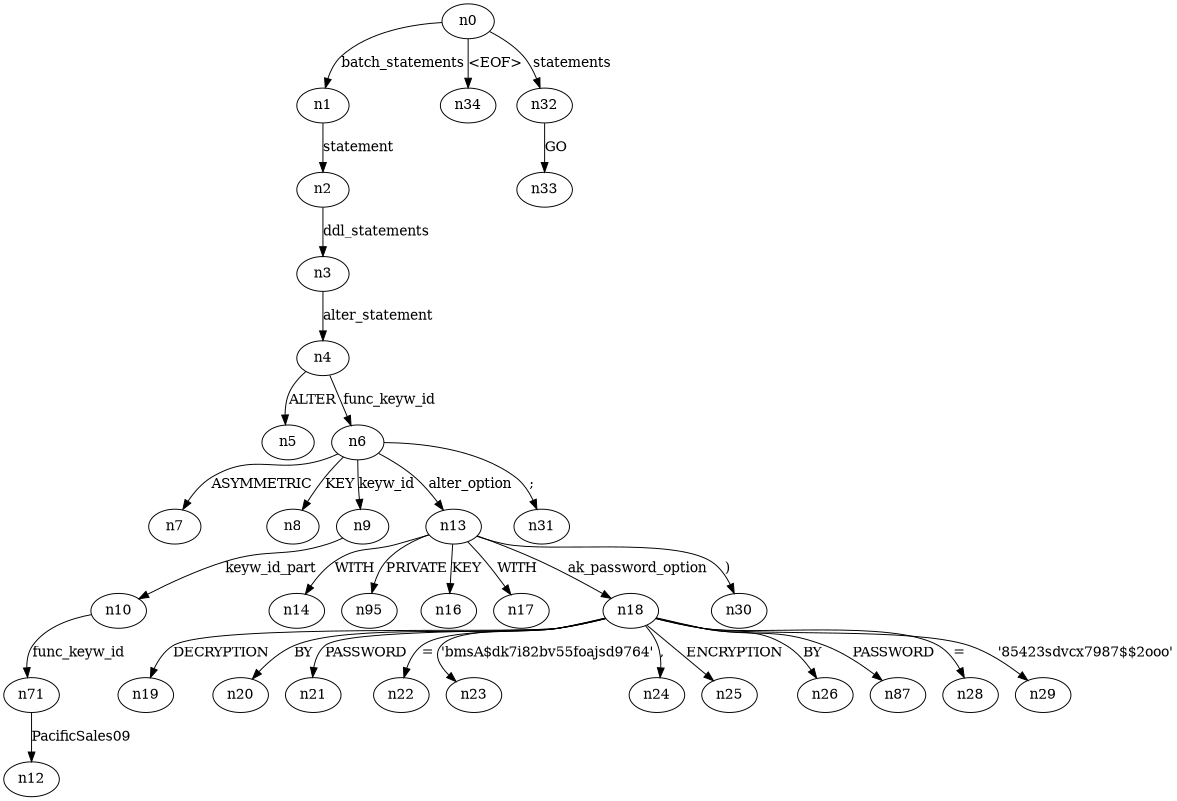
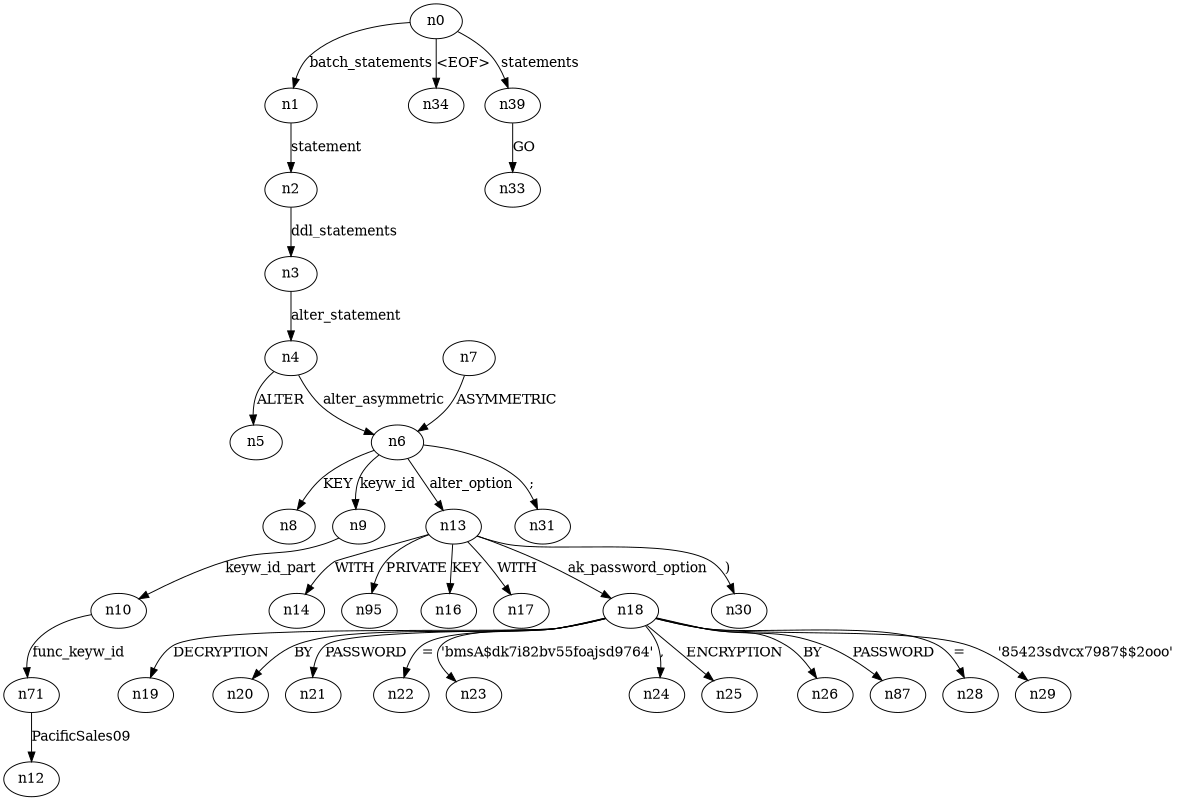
  digraph {
    n0
    n1
    n34
-   n32
+   n32 [label=n39]
    n2
    n3
    n33
    n4
    n5
    n6
    n7
    n8
    n9
    n13
    n31
    n10
    n14
    n15 [label=n95]
    n16
    n17
    n18
    n30
    n11 [label=n71]
    n12
    n19
    n20
    n21
    n22
    n23
    n24
    n25
    n26
    n27 [label=n87]
    n28
    n29
    n0 -> n1 [label=batch_statements]
    n0 -> n34 [label="<EOF>"]
    n0 -> n32 [label=statements]
    n1 -> n2 [label=statement]
    n32 -> n33 [label=GO]
    n2 -> n3 [label=ddl_statements]
    n3 -> n4 [label=alter_statement]
    n4 -> n5 [label=ALTER]
-   n4 -> n6 [label=func_keyw_id]
-   n6 -> n7 [label=ASYMMETRIC]
+   n4 -> n6 [label=alter_asymmetric]
+   n7 -> n6 [label=ASYMMETRIC]
    n6 -> n8 [label=KEY]
    n6 -> n9 [label=keyw_id]
    n6 -> n13 [label=alter_option]
    n6 -> n31 [label=";"]
    n9 -> n10 [label=keyw_id_part]
    n13 -> n14 [label=WITH]
    n13 -> n15 [label=PRIVATE]
    n13 -> n16 [label=KEY]
    n13 -> n17 [label=WITH]
    n13 -> n18 [label=ak_password_option]
    n13 -> n30 [label=")"]
    n10 -> n11 [label=func_keyw_id]
    n18 -> n19 [label=DECRYPTION]
    n18 -> n20 [label=BY]
    n18 -> n21 [label=PASSWORD]
    n18 -> n22 [label="="]
    n18 -> n23 [label="'bmsA$dk7i82bv55foajsd9764'"]
    n18 -> n24 [label=","]
    n18 -> n25 [label=ENCRYPTION]
    n18 -> n26 [label=BY]
    n18 -> n27 [label=PASSWORD]
    n18 -> n28 [label="="]
    n18 -> n29 [label="'85423sdvcx7987$$2ooo'"]
    n11 -> n12 [label=PacificSales09]
  }
